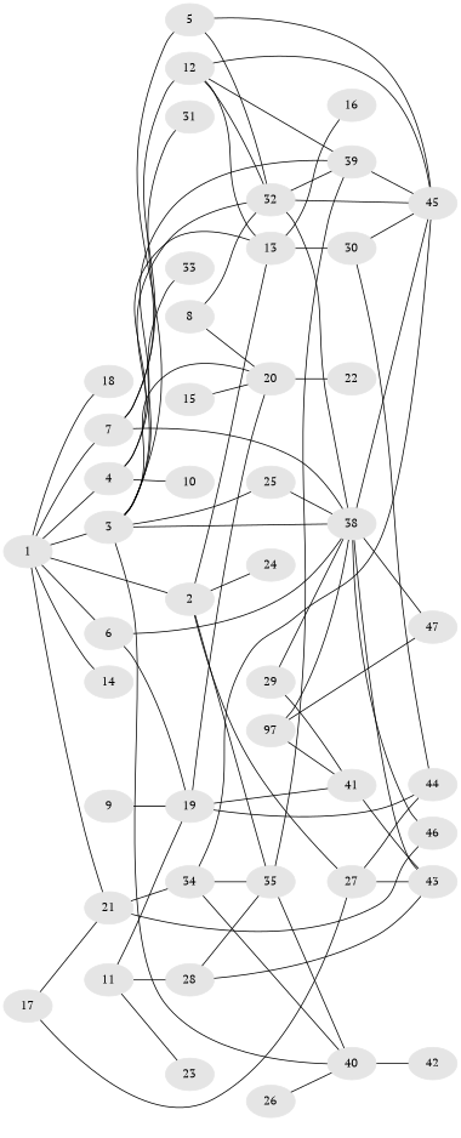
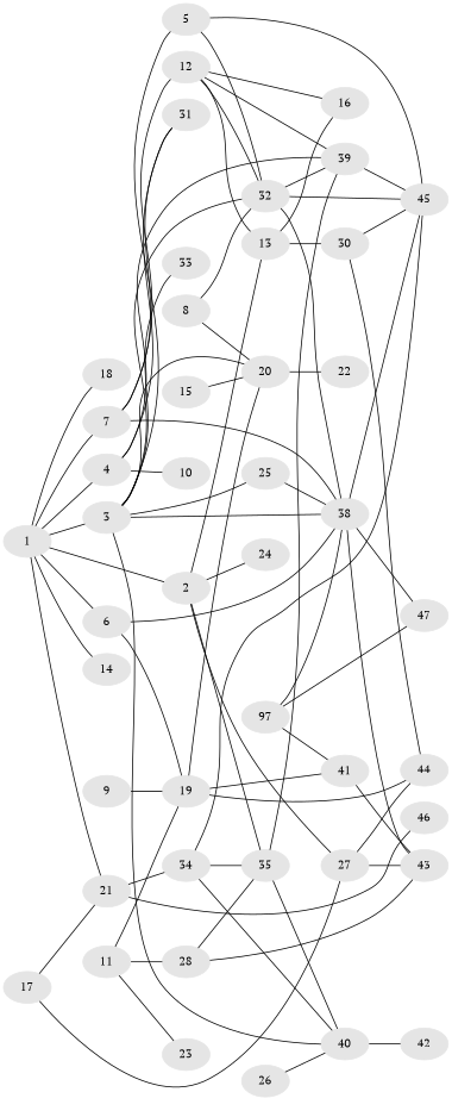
  graph {
    fontname="PT Serif"
    rankdir=LR
    node [color=gray90 fontname="PT Serif" style=filled]
    edge [fontname="PT Serif" weight=1.0]
    1
    2
    3
    4
    6
    7
    14
    18
    21
    27
    13
    24
    35
    5
    20
    25
    32
    33
    38
    40
    10
    31
    39
    19
    12
    34
    46
    44
    43
    16
    30
    45
    22
    47
    42
    41
    8
    9
    11
    23
    28
    15
    17
    26
-   29
    n46 [label=97]
    1 -- 2
    1 -- 3
    1 -- 4
    1 -- 6
    1 -- 7
    1 -- 14
    1 -- 18
    1 -- 21
    2 -- 27
    2 -- 13
    2 -- 24
    2 -- 35
    3 -- 5
    3 -- 20
    3 -- 25
    3 -- 32
    3 -- 33
    3 -- 38
    3 -- 40 [weight=2.0]
    4 -- 10
-   4 -- 13
+   4 -- 31
    4 -- 39
    6 -- 38
    6 -- 19
    7 -- 38 [weight=2.0]
    7 -- 31
    7 -- 12
    21 -- 34
    21 -- 46
    27 -- 44
    27 -- 43
    13 -- 16
    13 -- 30
    35 -- 40
    35 -- 39
    5 -- 32
    5 -- 45
    20 -- 22
    25 -- 38
    32 -- 38 [weight=2.0]
    32 -- 39
    32 -- 45
-   38 -- 46
    38 -- 43
    38 -- 45
    38 -- 47
    40 -- 42
    39 -- 45
    19 -- 20
    19 -- 44
    19 -- 41
    12 -- 13
    12 -- 32
    12 -- 39
-   12 -- 45
+   12 -- 16
    34 -- 35
    34 -- 40
    34 -- 45
    30 -- 44
    30 -- 45
    41 -- 43
    8 -- 20
    8 -- 32
    9 -- 19
    11 -- 19
    11 -- 23
    11 -- 28
    28 -- 35
    28 -- 43
    15 -- 20
    17 -- 21
    17 -- 27
    26 -- 40
-   29 -- 38
-   29 -- 41
    n46 -- 38
    n46 -- 47
    n46 -- 41
  }
